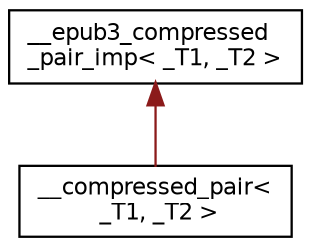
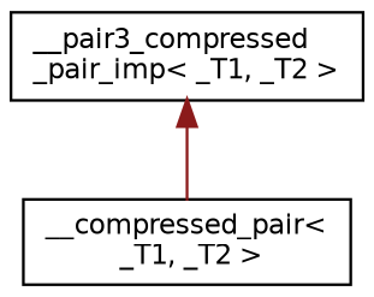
  digraph {
    rankdir=TB
    node [color=black fillcolor=white fontname=Helvetica fontsize=10 shape=record style=filled]
-   n1 [height=0.2 label="__epub3_compressed\l_pair_imp\< _T1, _T2 \>" width=0.4]
+   n1 [height=0.2 label="__pair3_compressed\l_pair_imp\< _T1, _T2 \>" width=0.4]
    n2 [height=0.2 label="__compressed_pair\<\l _T1, _T2 \>" width=0.4]
    n1 -> n2 [color=firebrick4 dir=back fontname=Helvetica fontsize=10 labelfontname=Helvetica labelfontsize=10 style=solid]
  }
